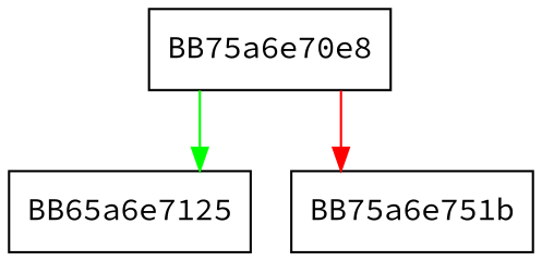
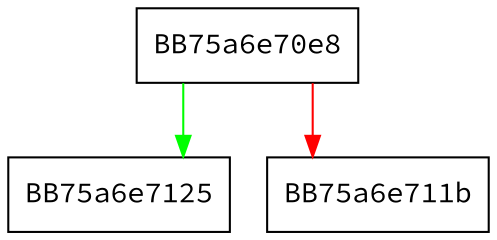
  digraph {
    fontname="Source Code Pro"
    splines=ortho
    node [fontname="Source Code Pro" shape=box]
    edge [fontname="Source Code Pro"]
    BB75a6e70e8
-   BB75a6e7125 [label=BB65a6e7125]
-   BB75a6e711b [label=BB75a6e751b]
+   BB75a6e7125
+   BB75a6e711b
    BB75a6e70e8 -> BB75a6e7125 [color=green]
    BB75a6e70e8 -> BB75a6e711b [color=red]
  }
